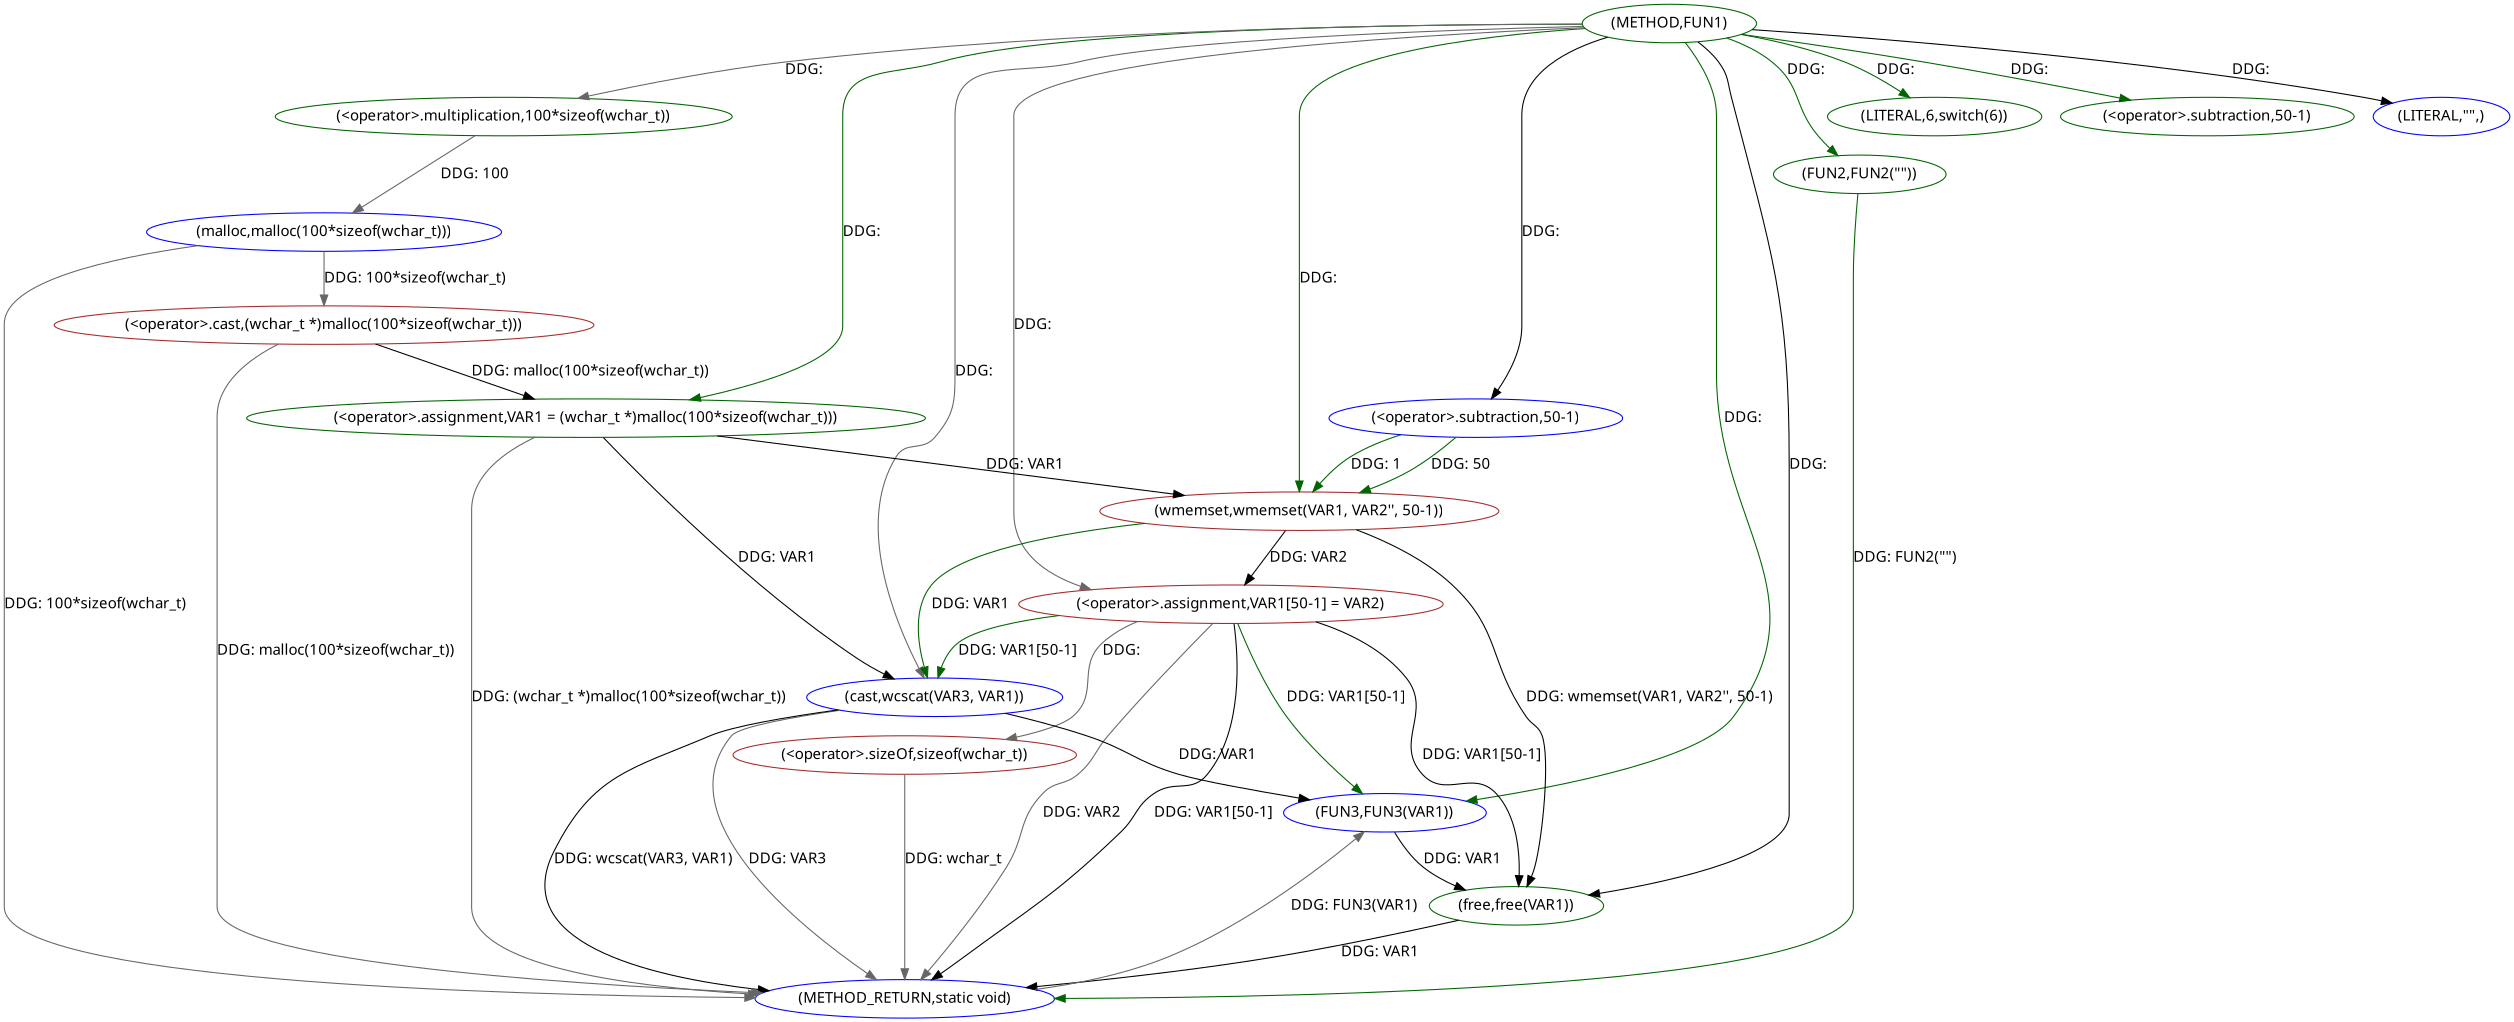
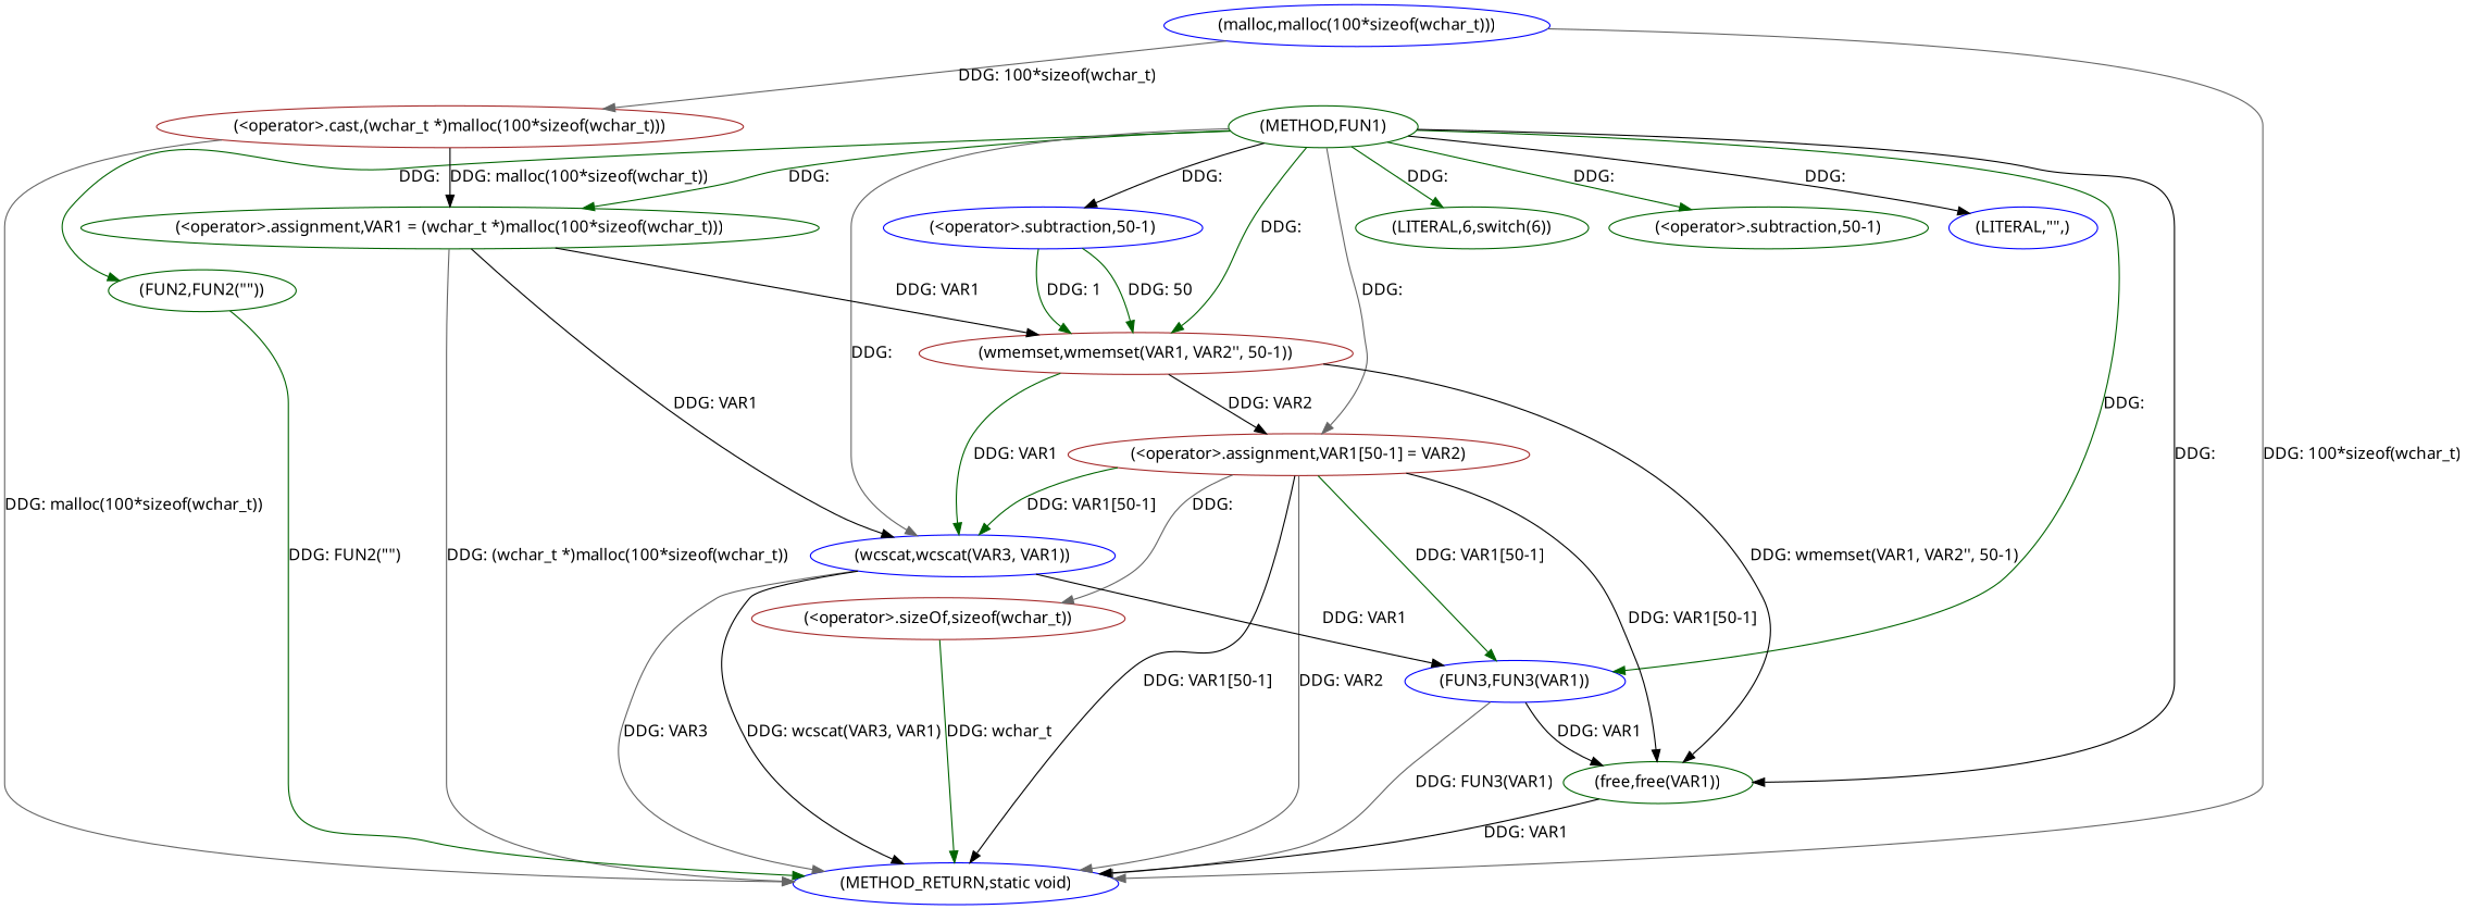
  digraph {
    fontname="Noto Sans"
    node [color=darkgreen fontname="Noto Sans"]
    edge [color=black fontname="Noto Sans"]
    n1 [label="(METHOD,FUN1)"]
    n2 [label="(<operator>.assignment,VAR1 = (wchar_t *)malloc(100*sizeof(wchar_t)))"]
-   n3 [label="(<operator>.multiplication,100*sizeof(wchar_t))"]
    n4 [label="(LITERAL,6,switch(6))"]
    n5 [color=brown label="(wmemset,wmemset(VAR1, VAR2'', 50-1))"]
    n6 [color=blue label="(<operator>.subtraction,50-1)"]
    n7 [color=brown label="(<operator>.assignment,VAR1[50-1] = VAR2)"]
    n8 [label="(<operator>.subtraction,50-1)"]
    n9 [label="(FUN2,FUN2(\"\"))"]
    n10 [color=blue label="(LITERAL,\"\",)"]
-   n11 [color=blue label="(cast,wcscat(VAR3, VAR1))"]
+   n11 [color=blue label="(wcscat,wcscat(VAR3, VAR1))"]
    n12 [color=blue label="(FUN3,FUN3(VAR1))"]
    n13 [label="(free,free(VAR1))"]
    n14 [color=blue label="(METHOD_RETURN,static void)"]
    n15 [color=blue label="(malloc,malloc(100*sizeof(wchar_t)))"]
    n16 [color=brown label="(<operator>.sizeOf,sizeof(wchar_t))"]
    n17 [color=brown label="(<operator>.cast,(wchar_t *)malloc(100*sizeof(wchar_t)))"]
    n1 -> n2 [color=darkgreen label="DDG: "]
-   n1 -> n3 [color=gray40 label="DDG: "]
    n1 -> n4 [color=darkgreen label="DDG: "]
    n1 -> n5 [color=darkgreen label="DDG: "]
    n1 -> n6 [label="DDG: "]
    n1 -> n7 [color=gray40 label="DDG: "]
    n1 -> n8 [color=darkgreen label="DDG: "]
    n1 -> n9 [color=darkgreen label="DDG: "]
    n1 -> n10 [label="DDG: "]
    n1 -> n11 [color=gray40 label="DDG: "]
    n1 -> n12 [color=darkgreen label="DDG: "]
    n1 -> n13 [label="DDG: "]
    n2 -> n5 [label="DDG: VAR1"]
    n2 -> n11 [label="DDG: VAR1"]
    n2 -> n14 [color=gray40 label="DDG: (wchar_t *)malloc(100*sizeof(wchar_t))"]
-   n3 -> n15 [color=gray40 label="DDG: 100"]
    n5 -> n7 [label="DDG: VAR2"]
    n5 -> n11 [color=darkgreen label="DDG: VAR1"]
    n5 -> n13 [label="DDG: wmemset(VAR1, VAR2'', 50-1)"]
    n6 -> n5 [color=darkgreen label="DDG: 50"]
    n6 -> n5 [color=darkgreen label="DDG: 1"]
    n7 -> n11 [color=darkgreen label="DDG: VAR1[50-1]"]
    n7 -> n12 [color=darkgreen label="DDG: VAR1[50-1]"]
    n7 -> n13 [label="DDG: VAR1[50-1]"]
    n7 -> n14 [color=gray40 label="DDG: VAR2"]
    n7 -> n14 [label="DDG: VAR1[50-1]"]
    n7 -> n16 [color=gray40 label="DDG: "]
    n9 -> n14 [color=darkgreen label="DDG: FUN2(\"\")"]
    n11 -> n12 [label="DDG: VAR1"]
    n11 -> n14 [color=gray40 label="DDG: VAR3"]
    n11 -> n14 [label="DDG: wcscat(VAR3, VAR1)"]
    n12 -> n13 [label="DDG: VAR1"]
-   n14 -> n12 [color=gray40 label="DDG: FUN3(VAR1)"]
+   n12 -> n14 [color=gray40 label="DDG: FUN3(VAR1)"]
    n13 -> n14 [label="DDG: VAR1"]
    n15 -> n14 [color=gray40 label="DDG: 100*sizeof(wchar_t)"]
    n15 -> n17 [color=gray40 label="DDG: 100*sizeof(wchar_t)"]
-   n16 -> n14 [color=gray40 label="DDG: wchar_t"]
+   n16 -> n14 [color=darkgreen label="DDG: wchar_t"]
    n17 -> n2 [label="DDG: malloc(100*sizeof(wchar_t))"]
    n17 -> n14 [color=gray40 label="DDG: malloc(100*sizeof(wchar_t))"]
  }
